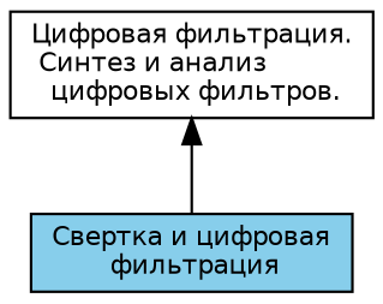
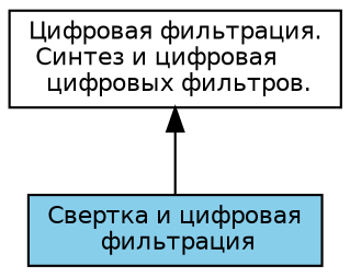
  digraph {
    rankdir=TB
    node [color=black fontname=Helvetica fontsize=10 shape=record style=filled]
    n1 [fillcolor=skyblue fontcolor=black height=0.2 label="Свертка и цифровая\l фильтрация" width=0.4]
-   n2 [fillcolor=white height=0.2 label="Цифровая фильтрация.\l Синтез и анализ\l цифровых фильтров." width=0.4]
+   n2 [fillcolor=white height=0.2 label="Цифровая фильтрация.\l Синтез и цифровая\l цифровых фильтров." width=0.4]
    n2 -> n1 [dir=back fontname=Helvetica fontsize=10 labelfontname=Helvetica labelfontsize=10 shape=plaintext style=solid]
  }
